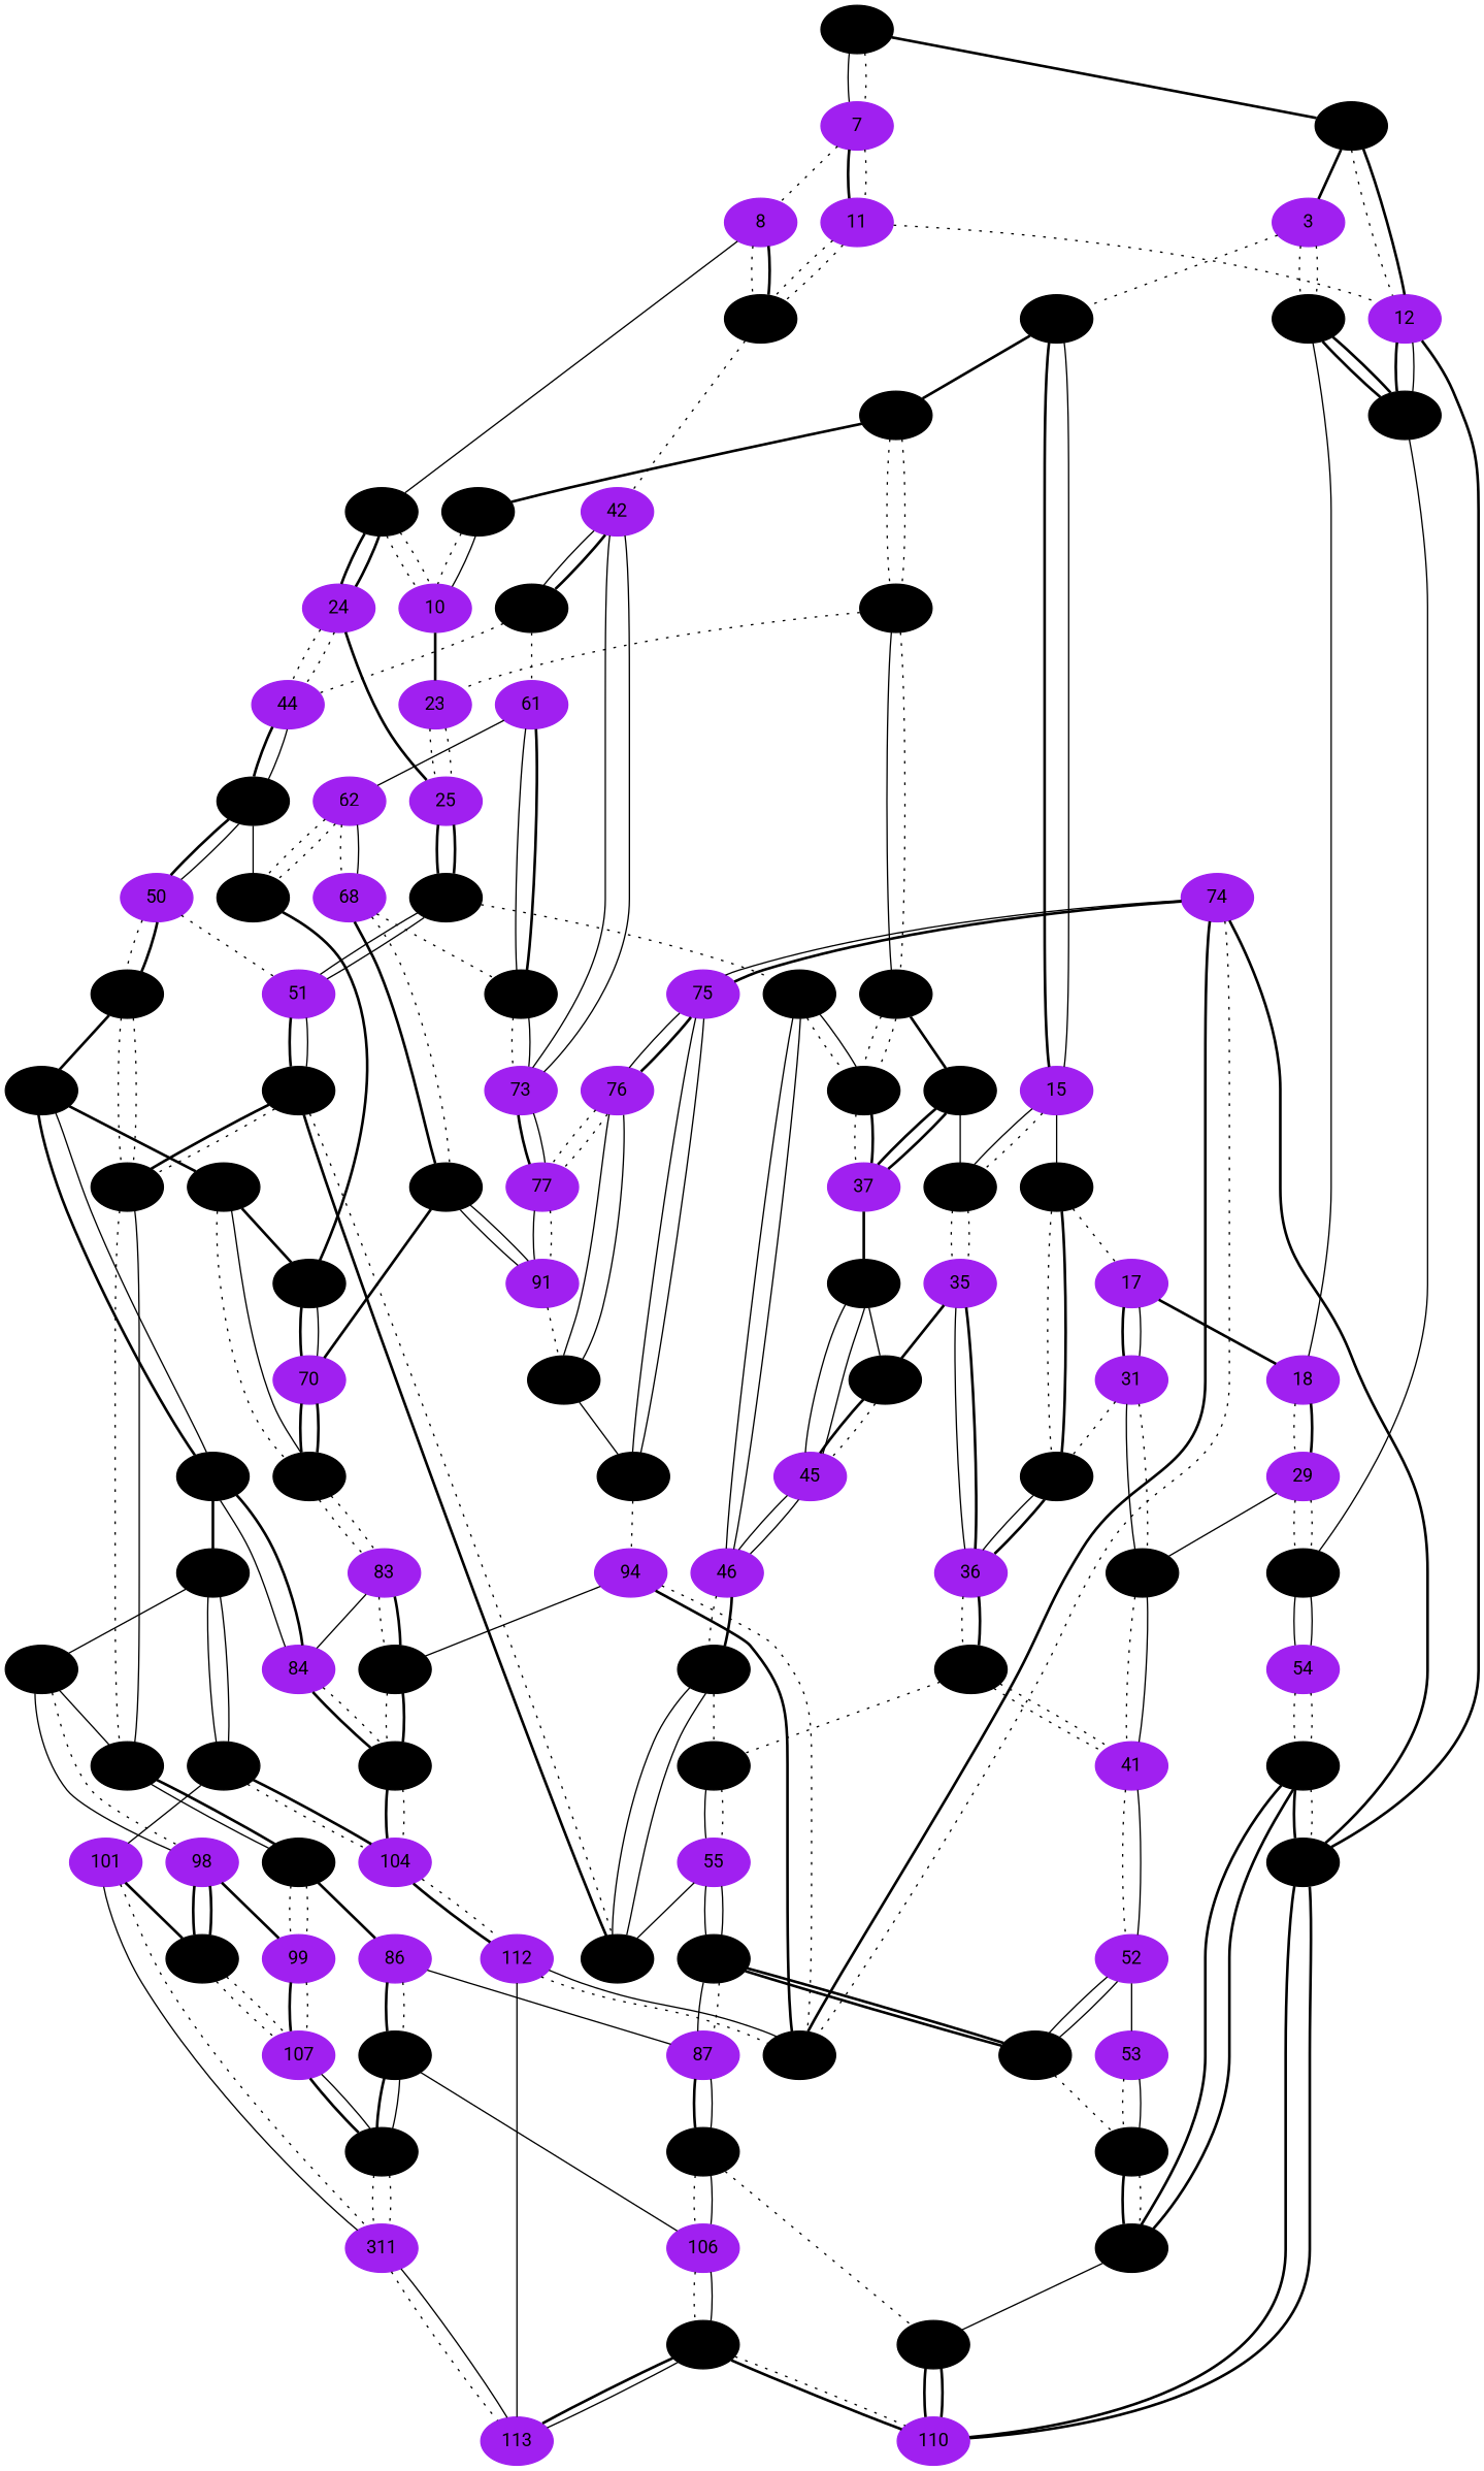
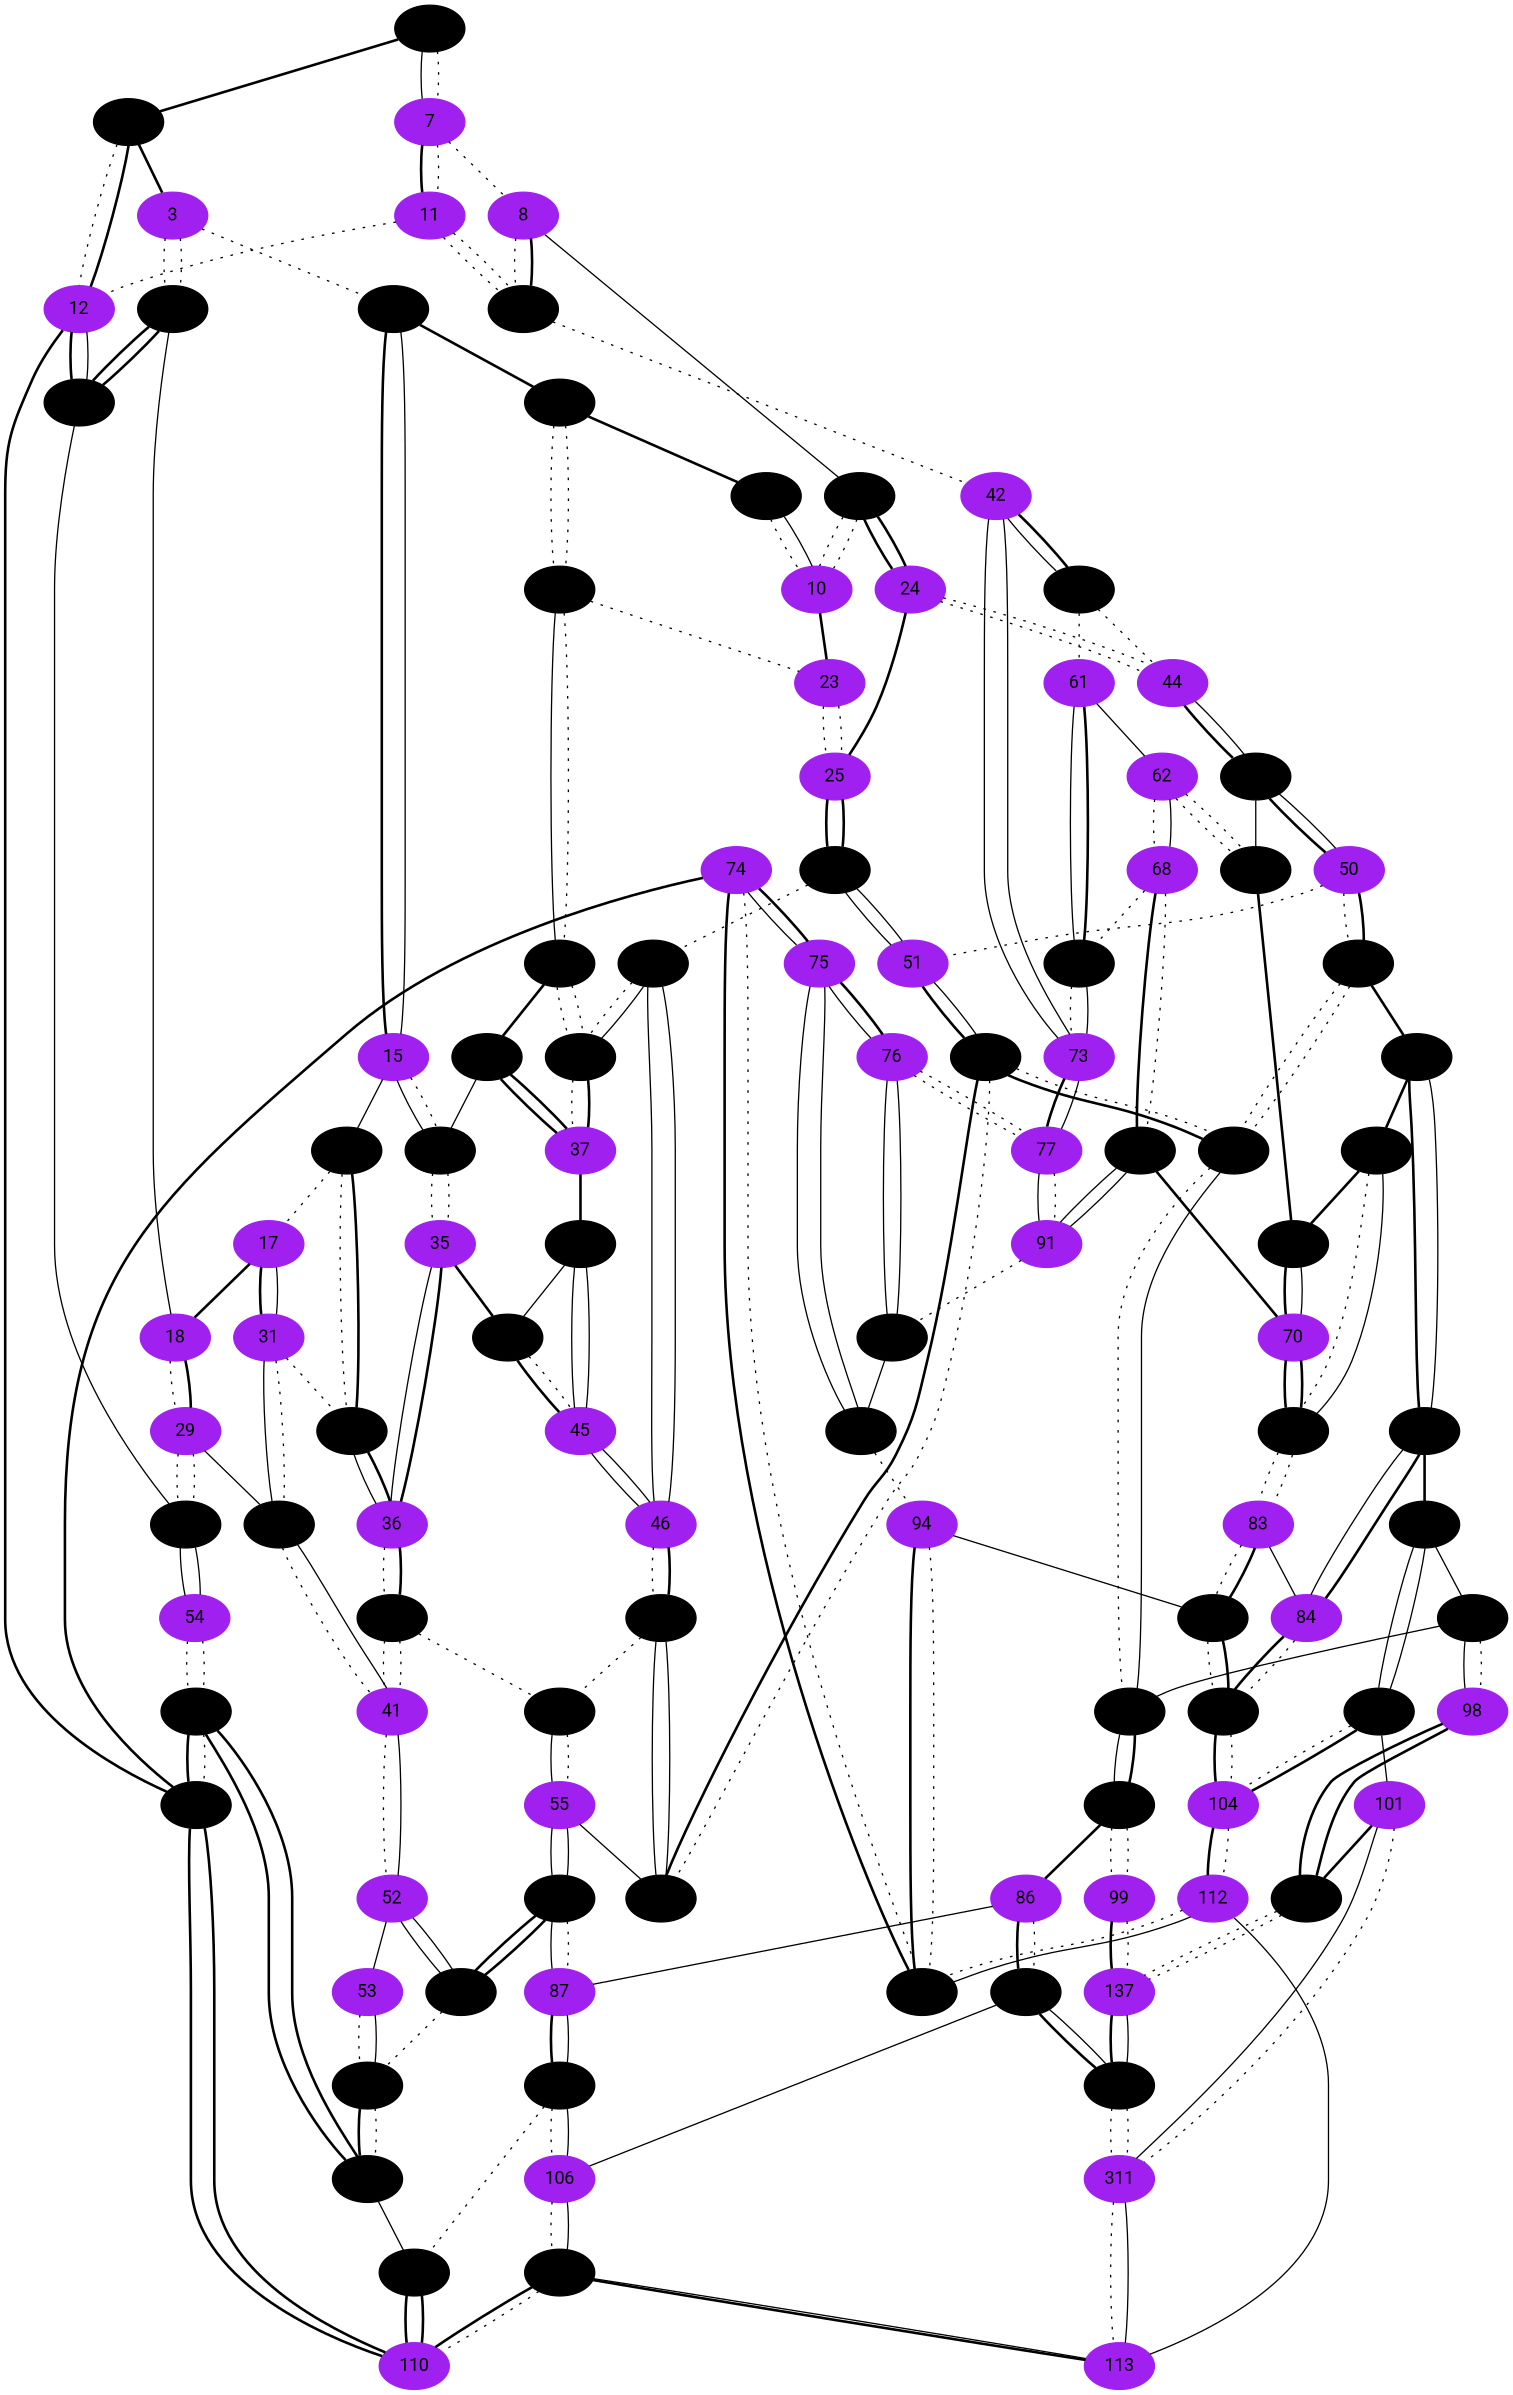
  graph {
    fontname=Roboto
    node [color=black fontname=Roboto style=filled]
    edge [fontname=Roboto style=dotted]
    1
    2
    7 [color=purple]
    3 [color=purple]
    12 [color=purple]
    8 [color=purple]
    11 [color=purple]
    4
    13
    14
    89
    5
    15 [color=purple]
    18 [color=purple]
    6
    19
    16
    22
    10 [color=purple]
    23 [color=purple]
    20
    9
    34
    24 [color=purple]
    42 [color=purple]
    25 [color=purple]
    44 [color=purple]
    74 [color=purple]
    75 [color=purple]
    114
    30
    110 [color=purple]
    29 [color=purple]
    54 [color=purple]
    17 [color=purple]
    33
    35 [color=purple]
    31 [color=purple]
    36 [color=purple]
    32
    21
    28
    37 [color=purple]
    38
    39
    26
    49
    27
    51 [color=purple]
    46 [color=purple]
    59
    47
    41 [color=purple]
    88
    52 [color=purple]
    40
    43
    73 [color=purple]
    45 [color=purple]
    48
    55 [color=purple]
    53 [color=purple]
    57
    61 [color=purple]
    77 [color=purple]
    62 [color=purple]
    72
    50 [color=purple]
    63
    60
    56
    64
    67
    71
    65
    58
    90
    87 [color=purple]
    96
    97
    81
    68 [color=purple]
    69
    70 [color=purple]
    66
    78
    82
    79
    84 [color=purple]
    83 [color=purple]
    91 [color=purple]
    92
    85
    76 [color=purple]
    93
    94 [color=purple]
    80
    100
    103
    98 [color=purple]
    101 [color=purple]
    104 [color=purple]
    99 [color=purple]
    102
    86 [color=purple]
    95
    105
-   107 [color=purple]
+   107 [color=purple label=137]
    106 [color=purple]
    108
    109
    n112 [color=purple label=311]
    112 [color=purple]
    113 [color=purple]
    1 -- 2 [style=bold]
    1 -- 7 [style=solid]
    1 -- 7
    2 -- 3 [style=bold]
    2 -- 12
    2 -- 12 [style=bold]
    7 -- 8
    7 -- 11 [style=bold]
    7 -- 11
    3 -- 4
    3 -- 13
    3 -- 13
    12 -- 14 [style=bold]
    12 -- 14 [style=solid]
    12 -- 89 [style=bold]
    8 -- 9 [style=solid]
    8 -- 34
    8 -- 34 [style=bold]
    11 -- 12
    11 -- 34
    11 -- 34
    4 -- 5 [style=bold]
    4 -- 15 [style=bold]
    4 -- 15 [style=solid]
    13 -- 14 [style=bold]
    13 -- 14 [style=bold]
    13 -- 18 [style=solid]
    14 -- 30 [style=solid]
    89 -- 110 [style=bold]
    89 -- 110 [style=bold]
    5 -- 6 [style=bold]
    5 -- 19
    5 -- 19
    15 -- 16 [style=solid]
    15 -- 22 [style=solid]
    15 -- 22
    18 -- 29
    18 -- 29 [style=bold]
    6 -- 10
    6 -- 10 [style=solid]
    19 -- 23
    19 -- 20 [style=solid]
    19 -- 20
    16 -- 17
    16 -- 33
    16 -- 33 [style=bold]
    22 -- 35
    22 -- 35
    10 -- 23 [style=bold]
    23 -- 25
    23 -- 25
    20 -- 21 [style=bold]
    20 -- 28
    20 -- 28
    9 -- 10
    9 -- 10
    9 -- 24 [style=bold]
    9 -- 24 [style=bold]
    34 -- 42
    24 -- 25 [style=bold]
    24 -- 44
    24 -- 44
    42 -- 43 [style=solid]
    42 -- 43 [style=bold]
    42 -- 73 [style=solid]
    42 -- 73 [style=solid]
    25 -- 26 [style=bold]
    25 -- 26 [style=bold]
    44 -- 49 [style=bold]
    44 -- 49 [style=solid]
    74 -- 89 [style=bold]
    74 -- 75 [style=solid]
    74 -- 75 [style=bold]
    74 -- 114 [style=bold]
    74 -- 114
    75 -- 76 [style=solid]
    75 -- 76 [style=bold]
    75 -- 93 [style=solid]
    75 -- 93 [style=solid]
    30 -- 54 [style=solid]
    30 -- 54 [style=solid]
    29 -- 30
    29 -- 30
    29 -- 32 [style=solid]
    54 -- 88
    54 -- 88
    17 -- 18 [style=bold]
    17 -- 31 [style=bold]
    17 -- 31 [style=solid]
    33 -- 36 [style=solid]
    33 -- 36 [style=bold]
    35 -- 36 [style=solid]
    35 -- 36 [style=bold]
    35 -- 39 [style=bold]
    31 -- 33
    31 -- 32 [style=solid]
    31 -- 32
    36 -- 40
    36 -- 40 [style=bold]
    32 -- 41
    32 -- 41 [style=solid]
    21 -- 22 [style=solid]
    21 -- 37 [style=bold]
    21 -- 37 [style=bold]
    28 -- 37
    28 -- 37 [style=bold]
    37 -- 38 [style=bold]
    38 -- 39 [style=solid]
    38 -- 45 [style=solid]
    38 -- 45 [style=solid]
    39 -- 45 [style=bold]
    39 -- 45
    26 -- 27
    26 -- 51 [style=solid]
    26 -- 51 [style=solid]
    49 -- 50 [style=bold]
    49 -- 50 [style=solid]
    49 -- 63 [style=solid]
    27 -- 28
    27 -- 28 [style=solid]
    27 -- 46 [style=solid]
    27 -- 46 [style=solid]
    51 -- 59 [style=bold]
    51 -- 59 [style=solid]
    46 -- 47
    46 -- 47 [style=bold]
    59 -- 60 [style=bold]
    59 -- 60
    59 -- 71 [style=bold]
    59 -- 71
    47 -- 48
    47 -- 60 [style=solid]
    47 -- 60 [style=solid]
    41 -- 52
    41 -- 52 [style=solid]
    88 -- 89 [style=bold]
    88 -- 89
    88 -- 90 [style=bold]
    88 -- 90 [style=bold]
    52 -- 53 [style=solid]
    52 -- 57 [style=solid]
    52 -- 57 [style=solid]
    40 -- 41
    40 -- 41
    40 -- 48
    43 -- 44
    43 -- 61
    73 -- 77 [style=bold]
    73 -- 77 [style=solid]
    45 -- 46 [style=solid]
    45 -- 46 [style=solid]
    48 -- 55 [style=solid]
    48 -- 55
    55 -- 60 [style=solid]
    55 -- 56 [style=solid]
    55 -- 56 [style=solid]
    53 -- 58
    53 -- 58 [style=solid]
    57 -- 58
    61 -- 62 [style=solid]
    61 -- 72 [style=solid]
    61 -- 72 [style=bold]
    77 -- 91 [style=solid]
    77 -- 91
    62 -- 63
    62 -- 63
    62 -- 68
    62 -- 68 [style=solid]
    72 -- 73
    72 -- 73 [style=solid]
    50 -- 51
    50 -- 64
    50 -- 64 [style=bold]
    63 -- 67 [style=bold]
    56 -- 57 [style=bold]
    56 -- 57 [style=bold]
    56 -- 87 [style=solid]
    56 -- 87
    64 -- 71
    64 -- 71
    64 -- 65 [style=bold]
    67 -- 70 [style=bold]
    67 -- 70 [style=solid]
    71 -- 81
    71 -- 81 [style=solid]
    65 -- 66 [style=bold]
    65 -- 78 [style=bold]
    65 -- 78 [style=solid]
    58 -- 90 [style=bold]
    58 -- 90
    90 -- 97 [style=solid]
    87 -- 96 [style=bold]
    87 -- 96 [style=solid]
    96 -- 97
    96 -- 106
    96 -- 106 [style=solid]
    97 -- 110 [style=bold]
    97 -- 110 [style=bold]
    81 -- 85 [style=solid]
    81 -- 85 [style=bold]
    68 -- 72
    68 -- 69 [style=bold]
    68 -- 69
    69 -- 70 [style=bold]
    69 -- 91 [style=solid]
    69 -- 91 [style=solid]
    70 -- 82 [style=bold]
    70 -- 82 [style=bold]
    66 -- 67 [style=bold]
    66 -- 82
    66 -- 82 [style=solid]
    78 -- 79 [style=bold]
    78 -- 84 [style=solid]
    78 -- 84 [style=bold]
    82 -- 83
    82 -- 83
    79 -- 80 [style=solid]
    79 -- 100 [style=solid]
    79 -- 100 [style=solid]
    84 -- 103 [style=bold]
    84 -- 103
    83 -- 84 [style=solid]
    83 -- 95
    83 -- 95 [style=bold]
    91 -- 92
    92 -- 93 [style=solid]
    85 -- 99
    85 -- 99
    85 -- 86 [style=bold]
    76 -- 77
    76 -- 77
    76 -- 92 [style=solid]
    76 -- 92 [style=solid]
    93 -- 94
    94 -- 114 [style=bold]
    94 -- 114
    94 -- 95 [style=solid]
    80 -- 81 [style=solid]
    80 -- 98 [style=solid]
    80 -- 98
    100 -- 101 [style=solid]
    100 -- 104
    100 -- 104 [style=bold]
    103 -- 104 [style=bold]
    103 -- 104
-   98 -- 99 [style=bold]
    98 -- 102 [style=bold]
    98 -- 102 [style=bold]
    101 -- 102 [style=bold]
    101 -- n112 [style=solid]
    101 -- n112
    104 -- 112 [style=bold]
    104 -- 112
    99 -- 107 [style=bold]
    99 -- 107
    102 -- 107
    102 -- 107
    86 -- 87 [style=solid]
    86 -- 105 [style=bold]
    86 -- 105
    95 -- 103
    95 -- 103 [style=bold]
    105 -- 106 [style=solid]
    105 -- 108 [style=bold]
    105 -- 108 [style=solid]
    107 -- 108 [style=bold]
    107 -- 108 [style=solid]
    106 -- 109
    106 -- 109 [style=solid]
    108 -- n112
    108 -- n112
    109 -- 110 [style=bold]
    109 -- 110
    109 -- 113 [style=bold]
    109 -- 113 [style=solid]
    n112 -- 113
    n112 -- 113 [style=solid]
    112 -- 114
    112 -- 114 [style=solid]
    112 -- 113 [style=solid]
  }
